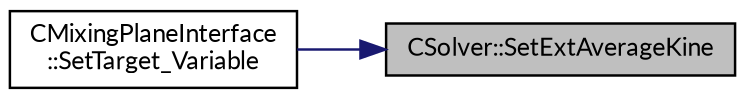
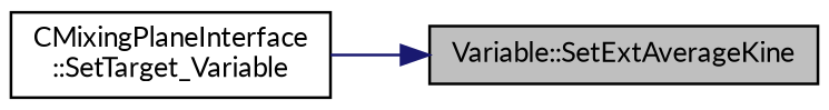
  digraph {
    rankdir=RL
    fontname=Lato
    node [color=black fontname=Lato fontsize=10 shape=record style=filled]
-   n1 [fillcolor=grey75 fontcolor=black height=0.2 label="CSolver::SetExtAverageKine" width=0.4]
+   n1 [fillcolor=grey75 fontcolor=black height=0.2 label="Variable::SetExtAverageKine" width=0.4]
    n2 [fillcolor=white height=0.2 label="CMixingPlaneInterface\l::SetTarget_Variable" width=0.4]
    n1 -> n2 [color=midnightblue dir=back fontname=Lato fontsize=10 labelfontname=Helvetica labelfontsize=10 style=solid]
  }
